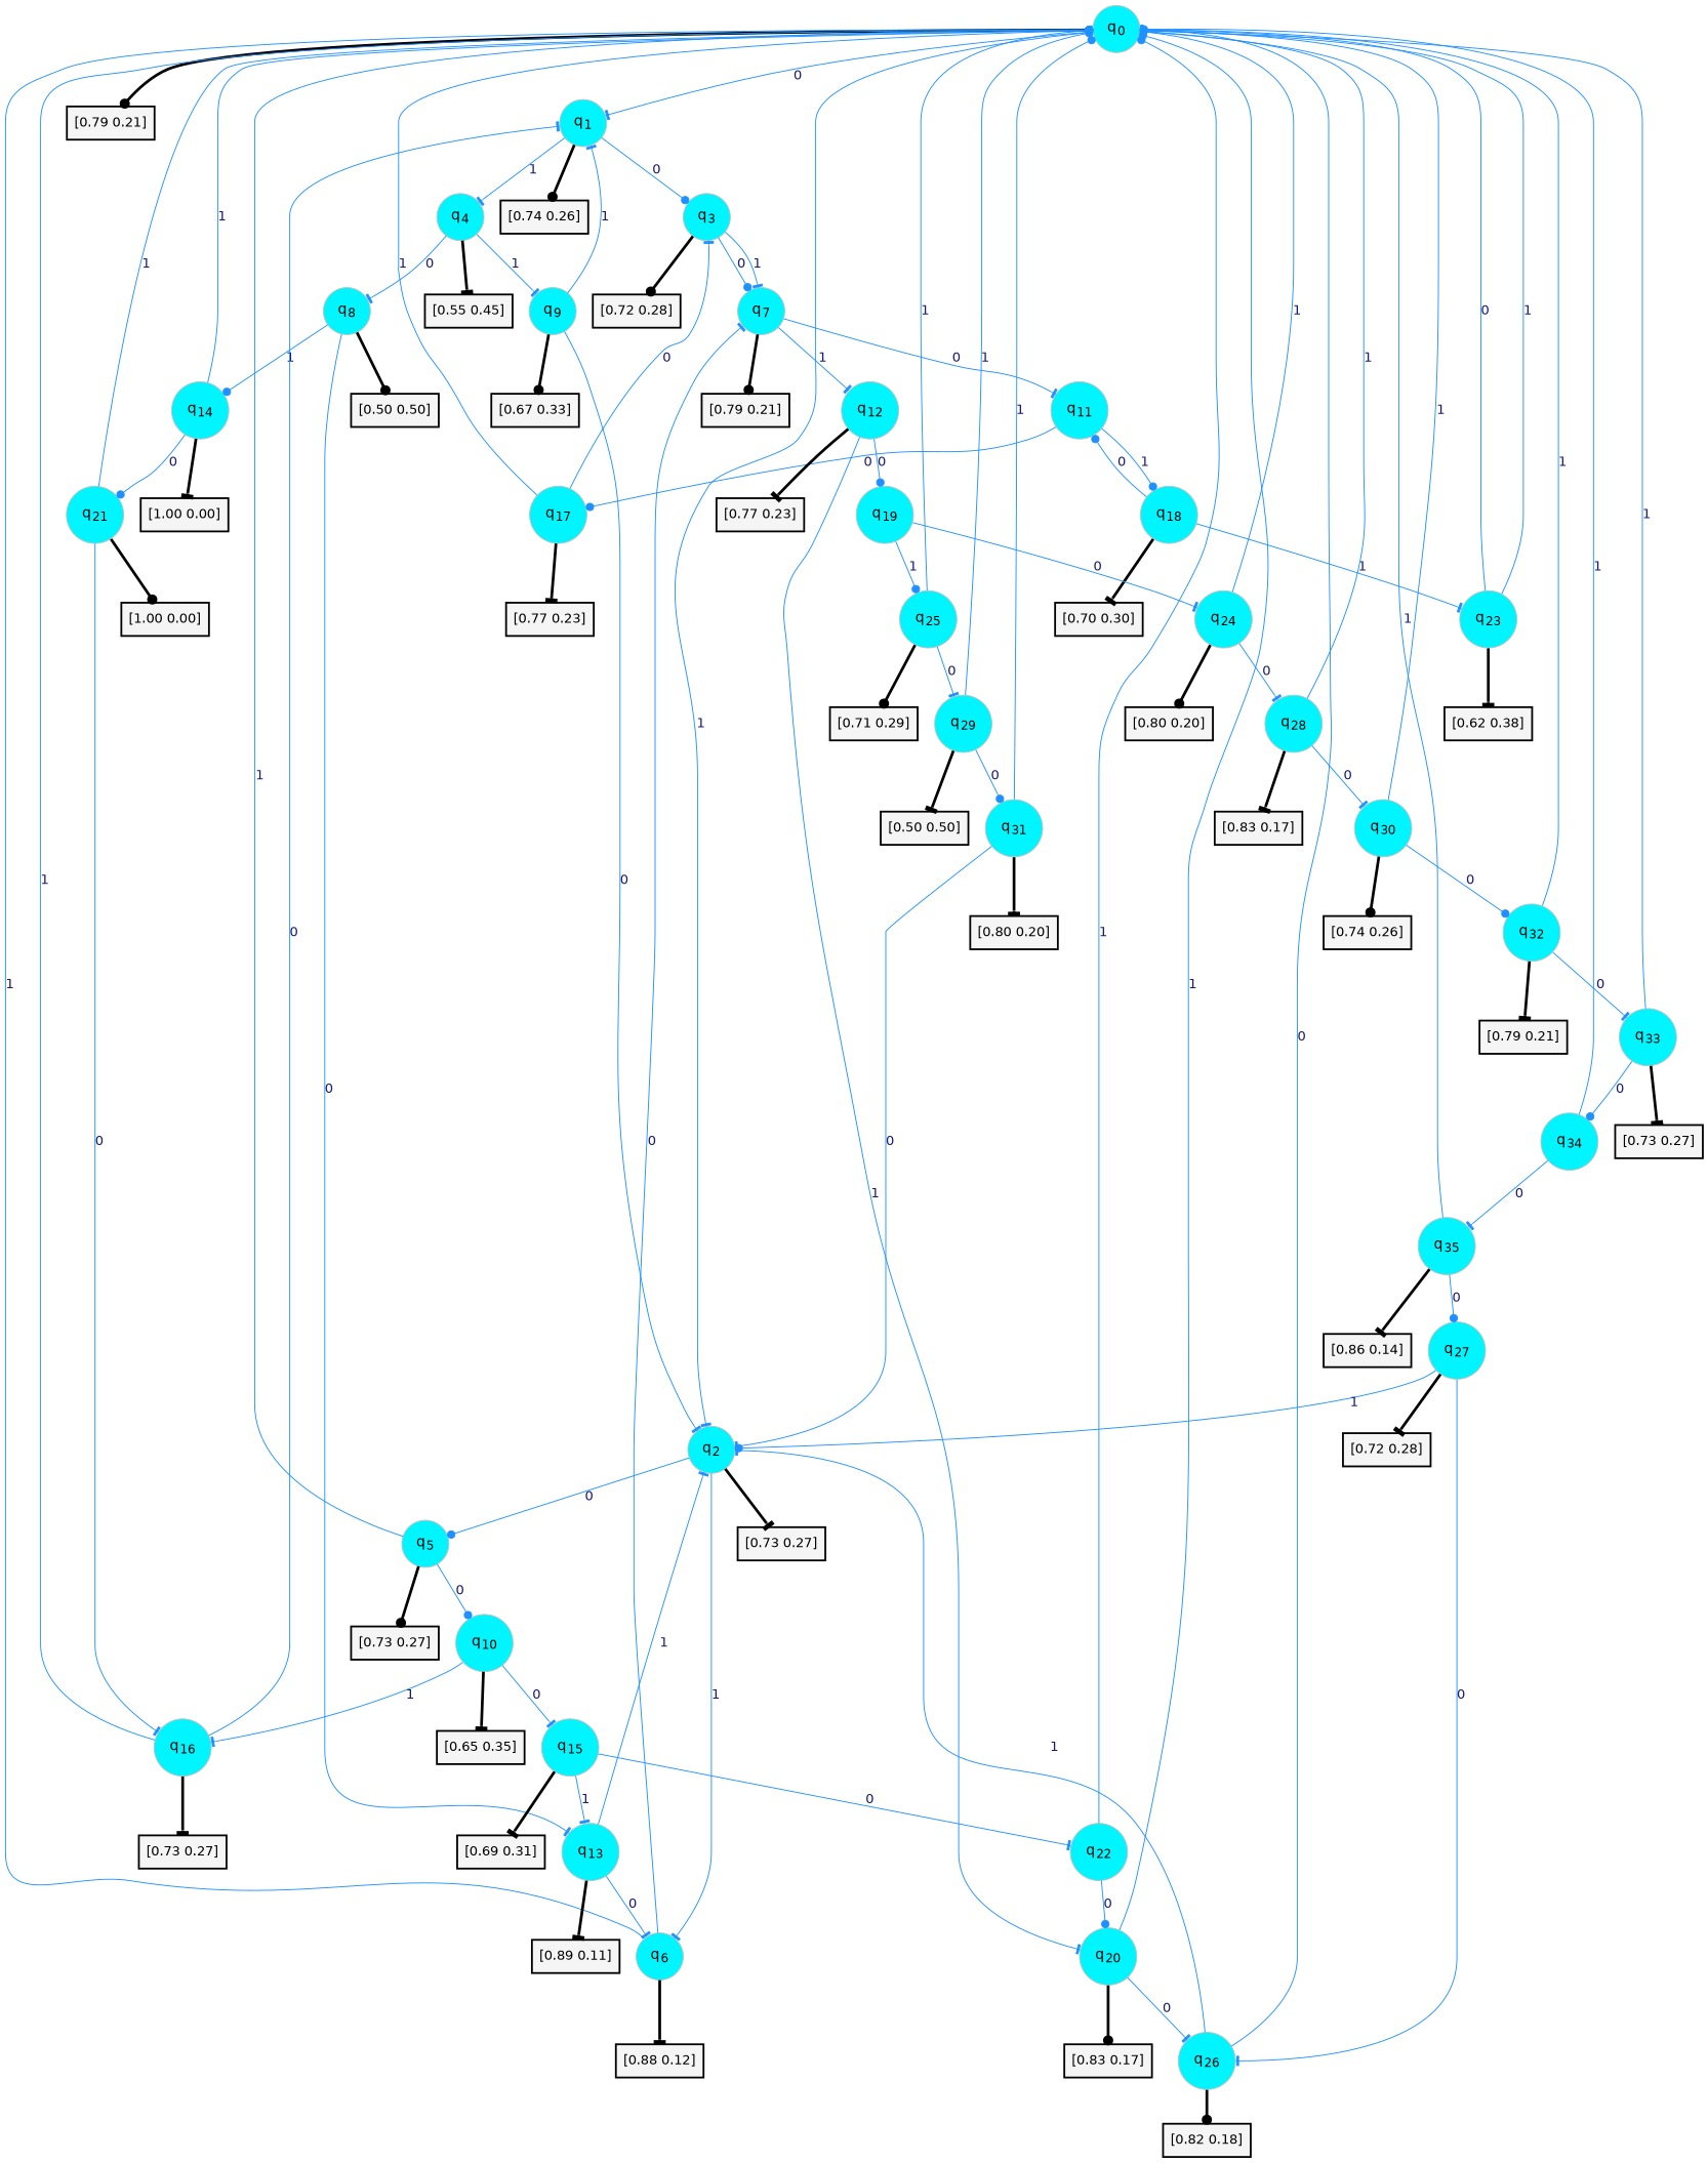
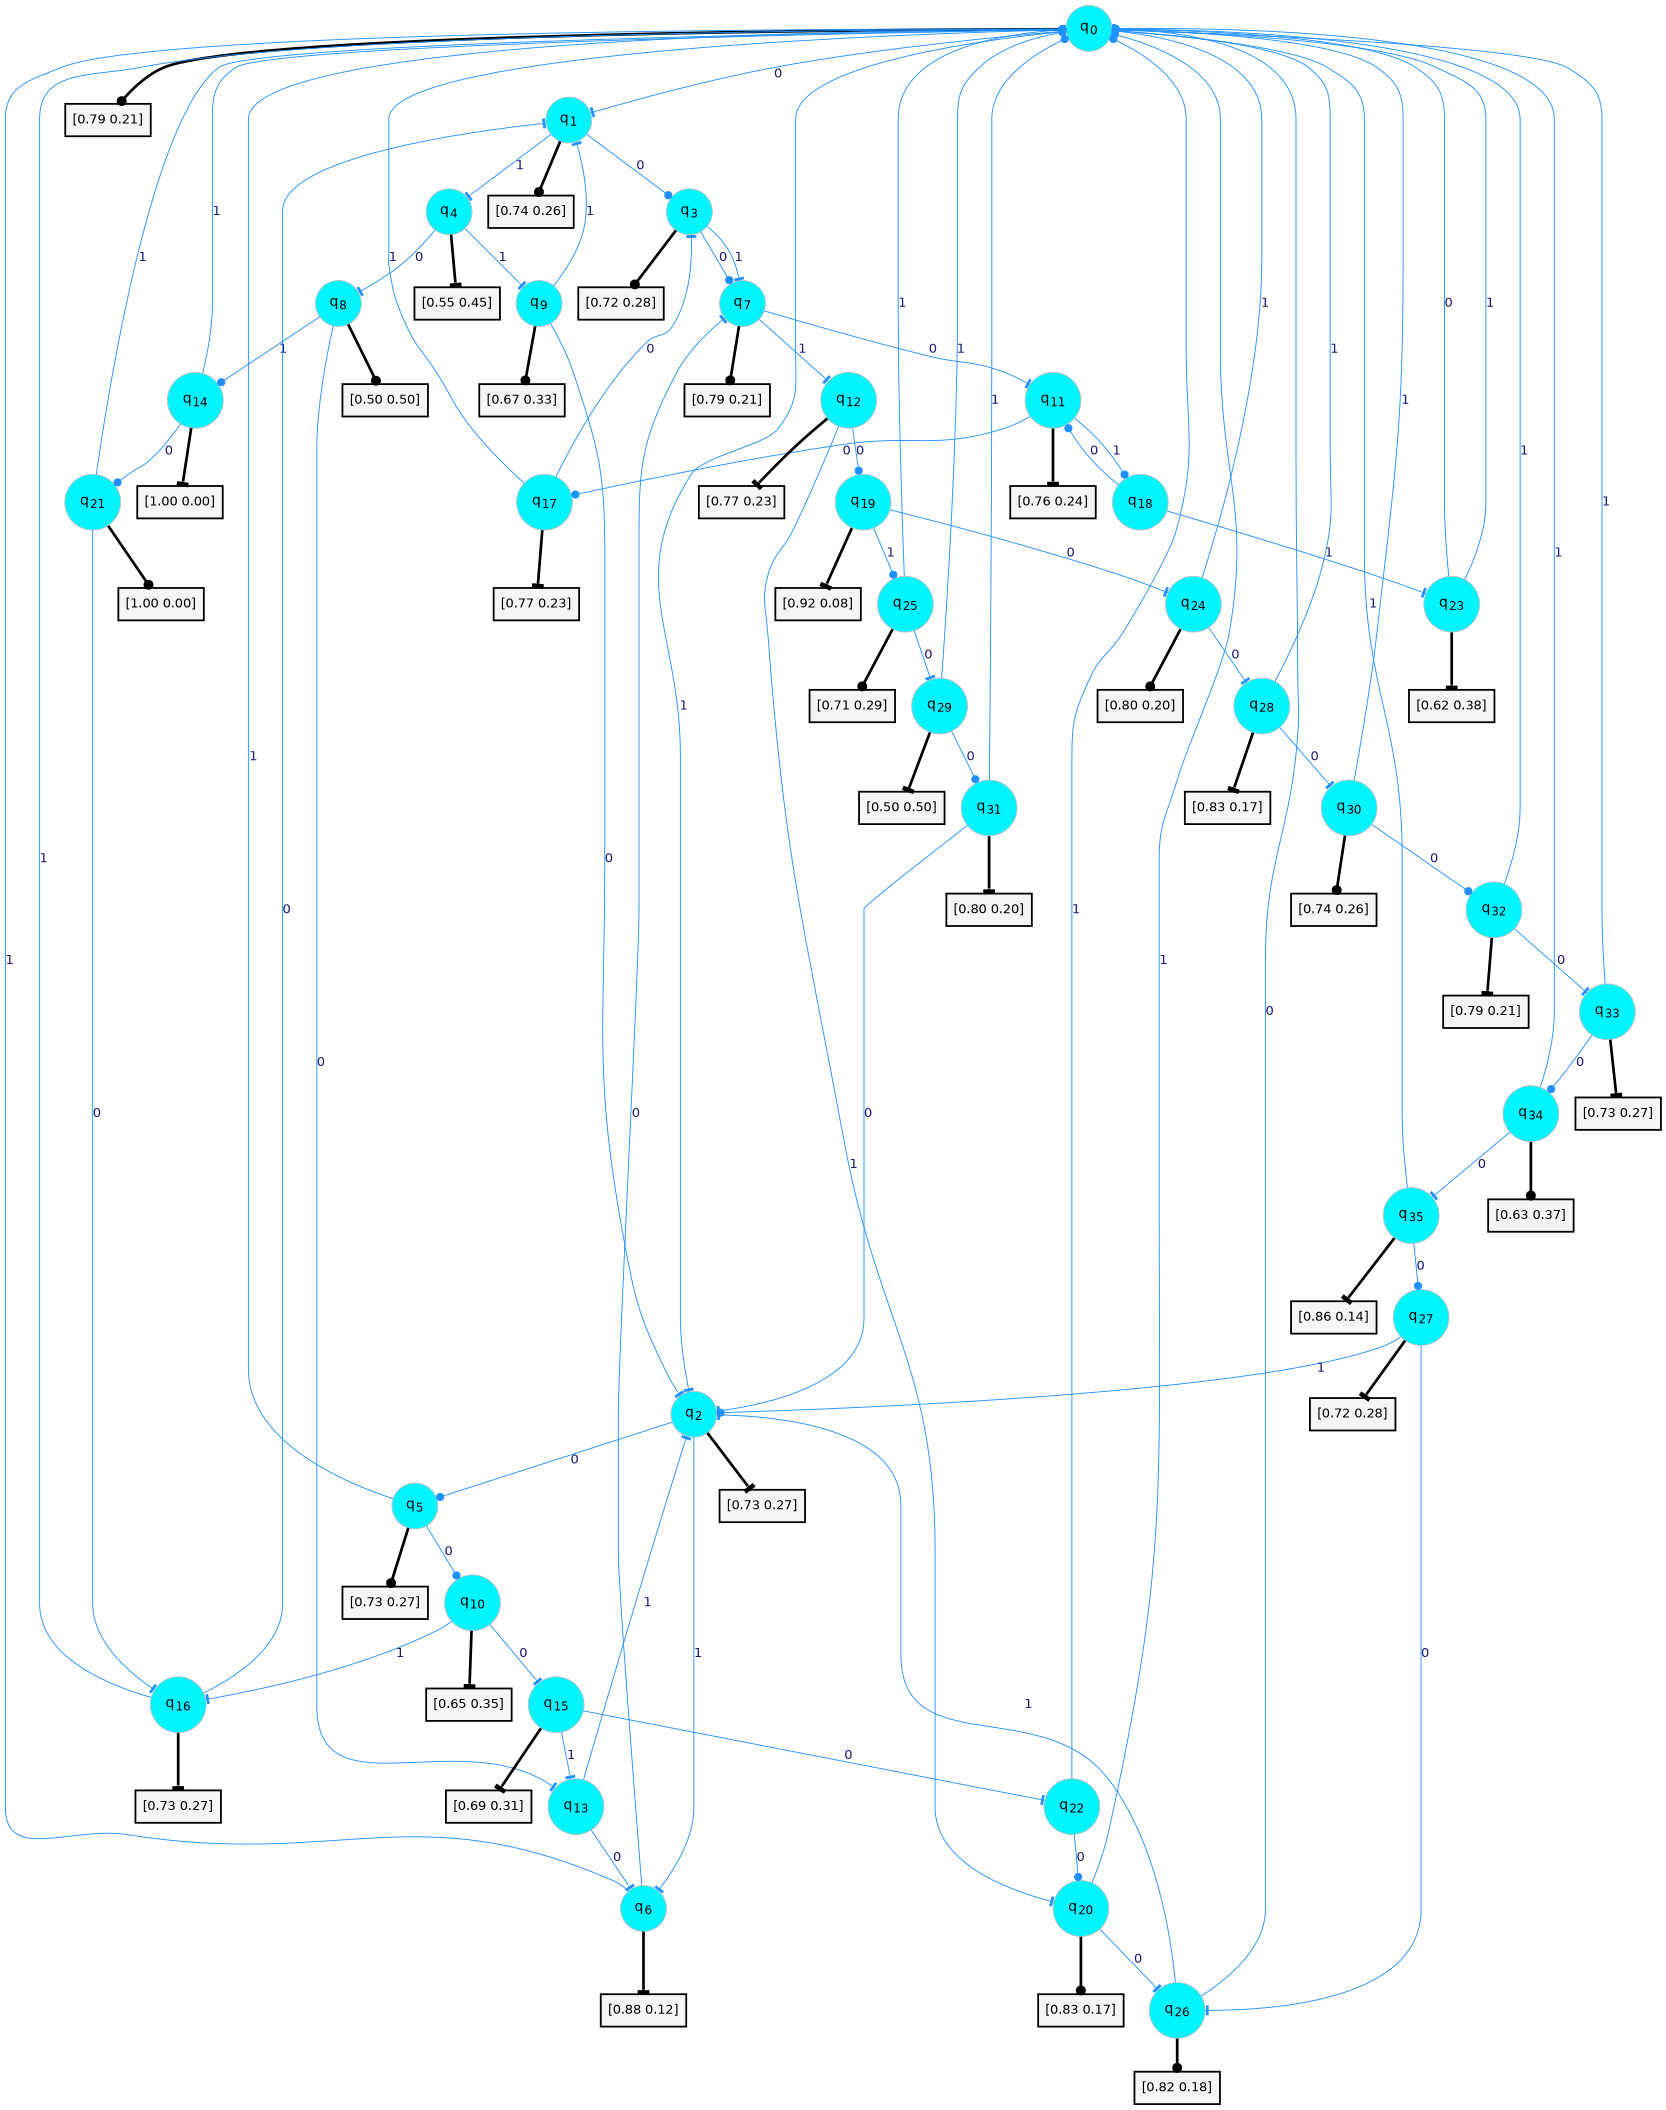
  digraph {
    fontname="DejaVu Sans"
    rankdir=TD
    node [color=gray fillcolor=turquoise1 fontcolor=black fontname="DejaVu Sans" fontsize=16 fontweight=bold shape=circle style=filled]
    edge [arrowhead=tee arrowsize=1 color=dodgerblue1 fontcolor=midnightblue fontname="DejaVu Sans" fontweight=bold penwidth=1 style=solid weight=20]
    n1 [label=<q<SUB>0</SUB>>]
    n2 [label=<q<SUB>1</SUB>>]
    n3 [label=<q<SUB>2</SUB>>]
    n4 [color=black fillcolor=whitesmoke fontsize=14 label="[0.79 0.21]" penwidth=2 shape=box]
    n5 [label=<q<SUB>3</SUB>>]
    n6 [label=<q<SUB>4</SUB>>]
    n7 [color=black fillcolor=whitesmoke fontsize=14 label="[0.74 0.26]" penwidth=2 shape=box]
    n8 [label=<q<SUB>5</SUB>>]
    n9 [label=<q<SUB>6</SUB>>]
    n10 [color=black fillcolor=whitesmoke fontsize=14 label="[0.73 0.27]" penwidth=2 shape=box]
    n11 [label=<q<SUB>7</SUB>>]
    n12 [color=black fillcolor=whitesmoke fontsize=14 label="[0.72 0.28]" penwidth=2 shape=box]
    n13 [label=<q<SUB>8</SUB>>]
    n14 [label=<q<SUB>9</SUB>>]
    n15 [color=black fillcolor=whitesmoke fontsize=14 label="[0.55 0.45]" penwidth=2 shape=box]
    n16 [label=<q<SUB>10</SUB>>]
    n17 [color=black fillcolor=whitesmoke fontsize=14 label="[0.73 0.27]" penwidth=2 shape=box]
    n18 [color=black fillcolor=whitesmoke fontsize=14 label="[0.88 0.12]" penwidth=2 shape=box]
    n19 [label=<q<SUB>11</SUB>>]
    n20 [label=<q<SUB>12</SUB>>]
    n21 [color=black fillcolor=whitesmoke fontsize=14 label="[0.79 0.21]" penwidth=2 shape=box]
    n22 [label=<q<SUB>13</SUB>>]
    n23 [label=<q<SUB>14</SUB>>]
    n24 [color=black fillcolor=whitesmoke fontsize=14 label="[0.50 0.50]" penwidth=2 shape=box]
    n25 [color=black fillcolor=whitesmoke fontsize=14 label="[0.67 0.33]" penwidth=2 shape=box]
    n26 [label=<q<SUB>15</SUB>>]
    n27 [label=<q<SUB>16</SUB>>]
    n28 [color=black fillcolor=whitesmoke fontsize=14 label="[0.65 0.35]" penwidth=2 shape=box]
    n29 [label=<q<SUB>17</SUB>>]
    n30 [label=<q<SUB>18</SUB>>]
+   n31 [color=black fillcolor=whitesmoke fontsize=14 label="[0.76 0.24]" penwidth=2 shape=box]
    n32 [label=<q<SUB>19</SUB>>]
    n33 [label=<q<SUB>20</SUB>>]
    n34 [color=black fillcolor=whitesmoke fontsize=14 label="[0.77 0.23]" penwidth=2 shape=box]
-   n35 [color=black fillcolor=whitesmoke fontsize=14 label="[0.89 0.11]" penwidth=2 shape=box]
    n36 [label=<q<SUB>21</SUB>>]
    n37 [color=black fillcolor=whitesmoke fontsize=14 label="[1.00 0.00]" penwidth=2 shape=box]
    n38 [label=<q<SUB>22</SUB>>]
    n39 [color=black fillcolor=whitesmoke fontsize=14 label="[0.69 0.31]" penwidth=2 shape=box]
    n40 [color=black fillcolor=whitesmoke fontsize=14 label="[0.73 0.27]" penwidth=2 shape=box]
    n41 [color=black fillcolor=whitesmoke fontsize=14 label="[0.77 0.23]" penwidth=2 shape=box]
    n42 [label=<q<SUB>23</SUB>>]
-   n43 [color=black fillcolor=whitesmoke fontsize=14 label="[0.70 0.30]" penwidth=2 shape=box]
    n44 [label=<q<SUB>24</SUB>>]
    n45 [label=<q<SUB>25</SUB>>]
+   n46 [color=black fillcolor=whitesmoke fontsize=14 label="[0.92 0.08]" penwidth=2 shape=box]
    n47 [label=<q<SUB>26</SUB>>]
    n48 [color=black fillcolor=whitesmoke fontsize=14 label="[0.83 0.17]" penwidth=2 shape=box]
    n49 [color=black fillcolor=whitesmoke fontsize=14 label="[1.00 0.00]" penwidth=2 shape=box]
    n50 [color=black fillcolor=whitesmoke fontsize=14 label="[0.62 0.38]" penwidth=2 shape=box]
    n51 [label=<q<SUB>28</SUB>>]
    n52 [color=black fillcolor=whitesmoke fontsize=14 label="[0.80 0.20]" penwidth=2 shape=box]
    n53 [label=<q<SUB>29</SUB>>]
    n54 [color=black fillcolor=whitesmoke fontsize=14 label="[0.71 0.29]" penwidth=2 shape=box]
    n55 [color=black fillcolor=whitesmoke fontsize=14 label="[0.82 0.18]" penwidth=2 shape=box]
    n56 [label=<q<SUB>30</SUB>>]
    n57 [color=black fillcolor=whitesmoke fontsize=14 label="[0.83 0.17]" penwidth=2 shape=box]
    n58 [label=<q<SUB>31</SUB>>]
    n59 [color=black fillcolor=whitesmoke fontsize=14 label="[0.50 0.50]" penwidth=2 shape=box]
    n60 [label=<q<SUB>27</SUB>>]
    n61 [color=black fillcolor=whitesmoke fontsize=14 label="[0.72 0.28]" penwidth=2 shape=box]
    n62 [label=<q<SUB>32</SUB>>]
    n63 [color=black fillcolor=whitesmoke fontsize=14 label="[0.74 0.26]" penwidth=2 shape=box]
    n64 [color=black fillcolor=whitesmoke fontsize=14 label="[0.80 0.20]" penwidth=2 shape=box]
    n65 [label=<q<SUB>33</SUB>>]
    n66 [color=black fillcolor=whitesmoke fontsize=14 label="[0.79 0.21]" penwidth=2 shape=box]
    n67 [label=<q<SUB>34</SUB>>]
    n68 [color=black fillcolor=whitesmoke fontsize=14 label="[0.73 0.27]" penwidth=2 shape=box]
    n69 [label=<q<SUB>35</SUB>>]
+   n70 [color=black fillcolor=whitesmoke fontsize=14 label="[0.63 0.37]" penwidth=2 shape=box]
    n71 [color=black fillcolor=whitesmoke fontsize=14 label="[0.86 0.14]" penwidth=2 shape=box]
    n1 -> n2 [label=0]
    n1 -> n3 [label=1]
    n1 -> n4 [arrowhead=dot color=black penwidth=3]
    n2 -> n5 [arrowhead=dot label=0]
    n2 -> n6 [label=1]
    n2 -> n7 [arrowhead=dot color=black penwidth=3]
    n3 -> n8 [arrowhead=dot label=0]
    n3 -> n9 [label=1]
    n3 -> n10 [color=black penwidth=3]
    n5 -> n11 [arrowhead=dot label=0]
    n5 -> n11 [label=1]
    n5 -> n12 [arrowhead=dot color=black penwidth=3]
    n6 -> n13 [label=0]
    n6 -> n14 [label=1]
    n6 -> n15 [color=black penwidth=3]
    n8 -> n1 [arrowhead=dot label=1]
    n8 -> n16 [arrowhead=dot label=0]
    n8 -> n17 [arrowhead=dot color=black penwidth=3]
    n9 -> n1 [arrowhead=dot label=1]
    n9 -> n11 [label=0]
    n9 -> n18 [color=black penwidth=3]
    n11 -> n19 [label=0]
    n11 -> n20 [label=1]
    n11 -> n21 [arrowhead=dot color=black penwidth=3]
    n13 -> n22 [label=0]
    n13 -> n23 [arrowhead=dot label=1]
    n13 -> n24 [arrowhead=dot color=black penwidth=3]
    n14 -> n2 [label=1]
    n14 -> n3 [label=0]
    n14 -> n25 [arrowhead=dot color=black penwidth=3]
    n16 -> n26 [label=0]
    n16 -> n27 [label=1]
    n16 -> n28 [color=black penwidth=3]
    n19 -> n29 [arrowhead=dot label=0]
    n19 -> n30 [arrowhead=dot label=1]
+   n19 -> n31 [color=black penwidth=3]
    n20 -> n32 [arrowhead=dot label=0]
    n20 -> n33 [label=1]
    n20 -> n34 [color=black penwidth=3]
    n22 -> n3 [label=1]
    n22 -> n9 [label=0]
-   n22 -> n35 [color=black penwidth=3]
    n23 -> n1 [arrowhead=dot label=1]
    n23 -> n36 [arrowhead=dot label=0]
    n23 -> n37 [color=black penwidth=3]
    n26 -> n22 [label=1]
    n26 -> n38 [label=0]
    n26 -> n39 [color=black penwidth=3]
    n27 -> n1 [arrowhead=dot label=1]
    n27 -> n2 [label=0]
    n27 -> n40 [color=black penwidth=3]
    n29 -> n1 [label=1]
    n29 -> n5 [label=0]
    n29 -> n41 [color=black penwidth=3]
    n30 -> n19 [arrowhead=dot label=0]
    n30 -> n42 [label=1]
-   n30 -> n43 [color=black penwidth=3]
    n32 -> n44 [label=0]
    n32 -> n45 [arrowhead=dot label=1]
+   n32 -> n46 [color=black penwidth=3]
    n33 -> n1 [arrowhead=dot label=1]
    n33 -> n47 [label=0]
    n33 -> n48 [arrowhead=dot color=black penwidth=3]
    n36 -> n1 [arrowhead=dot label=1]
    n36 -> n27 [label=0]
    n36 -> n49 [arrowhead=dot color=black penwidth=3]
    n38 -> n1 [arrowhead=dot label=1]
    n38 -> n33 [arrowhead=dot label=0]
    n42 -> n1 [arrowhead=dot label=0]
    n42 -> n1 [label=1]
    n42 -> n50 [color=black penwidth=3]
    n44 -> n1 [label=1]
    n44 -> n51 [label=0]
    n44 -> n52 [arrowhead=dot color=black penwidth=3]
    n45 -> n1 [arrowhead=dot label=1]
    n45 -> n53 [label=0]
    n45 -> n54 [arrowhead=dot color=black penwidth=3]
    n47 -> n1 [label=0]
    n47 -> n3 [label=1]
    n47 -> n55 [arrowhead=dot color=black penwidth=3]
    n51 -> n1 [arrowhead=dot label=1]
    n51 -> n56 [label=0]
    n51 -> n57 [color=black penwidth=3]
    n53 -> n1 [arrowhead=dot label=1]
    n53 -> n58 [arrowhead=dot label=0]
    n53 -> n59 [color=black penwidth=3]
    n56 -> n1 [label=1]
    n56 -> n62 [arrowhead=dot label=0]
    n56 -> n63 [arrowhead=dot color=black penwidth=3]
    n58 -> n1 [arrowhead=dot label=1]
    n58 -> n3 [label=0]
    n58 -> n64 [color=black penwidth=3]
    n60 -> n3 [arrowhead=dot label=1]
    n60 -> n47 [label=0]
    n60 -> n61 [color=black penwidth=3]
    n62 -> n1 [label=1]
    n62 -> n65 [label=0]
    n62 -> n66 [color=black penwidth=3]
    n65 -> n1 [label=1]
    n65 -> n67 [arrowhead=dot label=0]
    n65 -> n68 [color=black penwidth=3]
    n67 -> n1 [arrowhead=dot label=1]
    n67 -> n69 [label=0]
+   n67 -> n70 [arrowhead=dot color=black penwidth=3]
    n69 -> n1 [label=1]
    n69 -> n60 [arrowhead=dot label=0]
    n69 -> n71 [color=black penwidth=3]
  }
